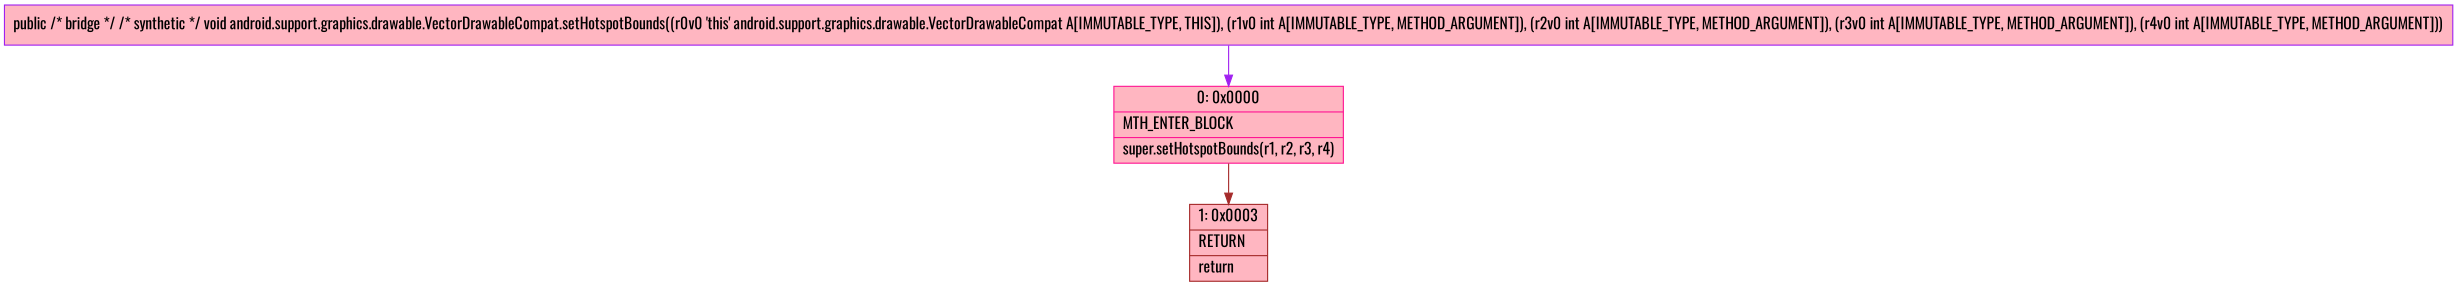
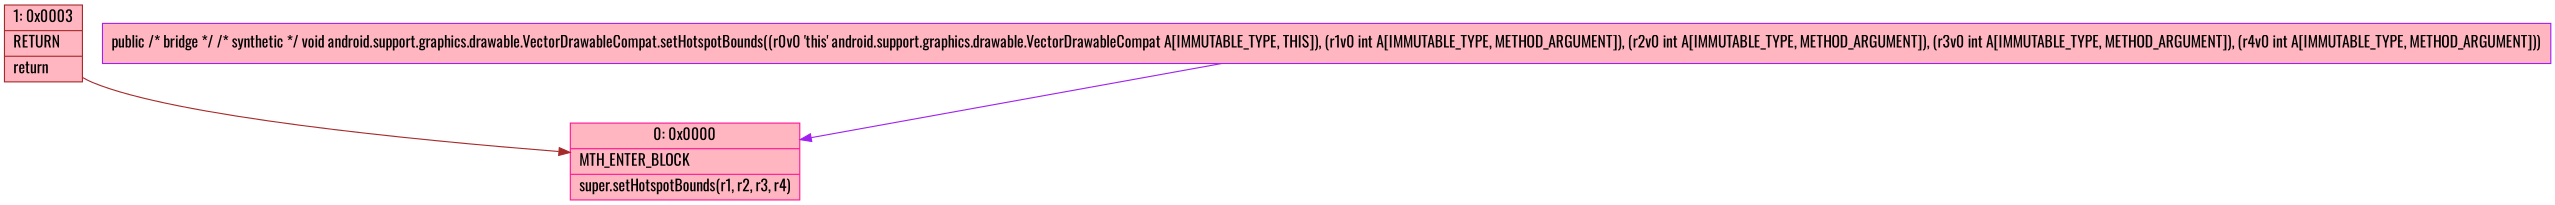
  digraph {
    fontname=Oswald
    node [shape=record style=filled fillcolor=lightpink fontname=Oswald]
    edge [fontname=Oswald]
    n1 [label="{0\:\ 0x0000|MTH_ENTER_BLOCK\l|super.setHotspotBounds(r1, r2, r3, r4)\l}" color=deeppink]
    n2 [label="{1\:\ 0x0003|RETURN\l|return\l}" color=brown]
    n3 [label="{public \/* bridge *\/ \/* synthetic *\/ void android.support.graphics.drawable.VectorDrawableCompat.setHotspotBounds((r0v0 'this' android.support.graphics.drawable.VectorDrawableCompat A[IMMUTABLE_TYPE, THIS]), (r1v0 int A[IMMUTABLE_TYPE, METHOD_ARGUMENT]), (r2v0 int A[IMMUTABLE_TYPE, METHOD_ARGUMENT]), (r3v0 int A[IMMUTABLE_TYPE, METHOD_ARGUMENT]), (r4v0 int A[IMMUTABLE_TYPE, METHOD_ARGUMENT])) }" color=purple]
-   n1 -> n2 [color=brown]
+   n2 -> n1 [color=brown]
    n3 -> n1 [color=purple]
  }
